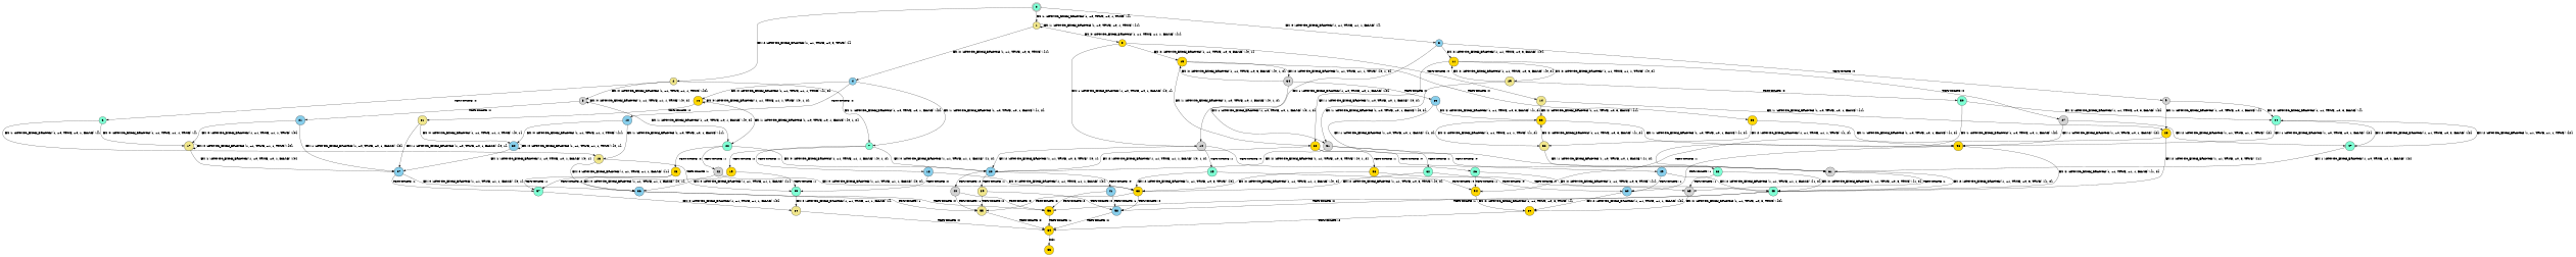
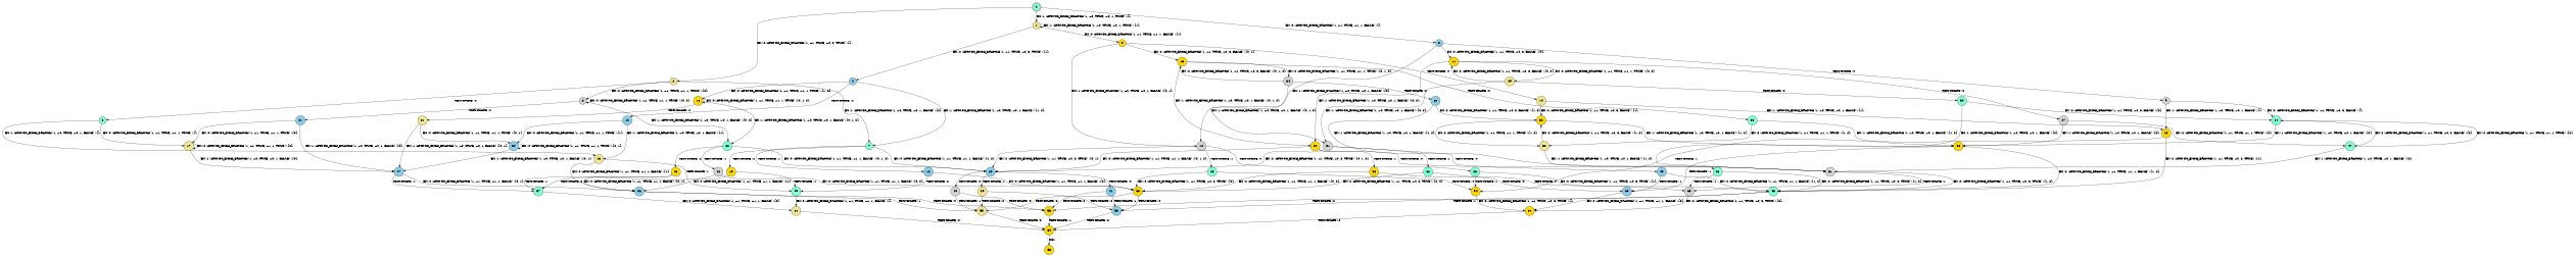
  digraph {
    node [fillcolor=gold shape=circle style=filled]
    0 [fillcolor=aquamarine peripheries=2]
    1 [fillcolor=khaki]
    2 [fillcolor=khaki]
    3 [fillcolor=skyblue]
    4 [fillcolor=skyblue]
    5
    6 [fillcolor=aquamarine]
    7 [fillcolor=aquamarine]
    8 [fillcolor=lightgrey]
    9 [fillcolor=lightgrey]
    10 [fillcolor=lightgrey]
    11
    12 [fillcolor=skyblue]
    13
    14 [fillcolor=khaki]
    15
    16 [fillcolor=khaki]
    17 [fillcolor=khaki]
    18 [fillcolor=skyblue]
    19
    20 [fillcolor=skyblue]
    21 [fillcolor=skyblue]
    22 [fillcolor=aquamarine]
    23
    24 [fillcolor=aquamarine]
    25 [fillcolor=aquamarine]
    26 [fillcolor=aquamarine]
    27 [fillcolor=lightgrey]
    28
    29 [fillcolor=khaki]
    30 [fillcolor=skyblue]
    n32 [fillcolor=khaki label=81]
    32
-   33
+   33 [fillcolor=aquamarine]
    34 [fillcolor=lightgrey]
    35 [fillcolor=aquamarine]
    36 [fillcolor=skyblue]
    37 [fillcolor=skyblue]
    38
    39 [fillcolor=khaki]
    40 [fillcolor=lightgrey]
    41 [fillcolor=skyblue]
    42 [fillcolor=lightgrey]
    43
    n45 [label=94]
    45 [fillcolor=aquamarine]
    46
    47 [fillcolor=aquamarine]
    48
    49 [fillcolor=skyblue]
    50 [fillcolor=aquamarine]
    51 [fillcolor=lightgrey]
    52 [fillcolor=khaki]
    53 [fillcolor=skyblue]
    54 [fillcolor=khaki]
    55 [fillcolor=khaki]
    56
    57 [fillcolor=aquamarine]
    58 [fillcolor=skyblue]
    59
    60 [fillcolor=skyblue]
    61 [fillcolor=lightgrey]
    62 [fillcolor=aquamarine]
    63 [fillcolor=aquamarine]
    64
    65 [fillcolor=lightgrey]
    66
    0 -> 1 [label="EX !1 !ATOMIC_EXCH_BRANCH (1, +0, TRUE, +0, 1, TRUE) !{}"]
    0 -> 2 [label="EX !2 !ATOMIC_EXCH_BRANCH (1, +1, TRUE, +0, 3, TRUE) !{}"]
    0 -> 3 [label="EX !0 !ATOMIC_EXCH_BRANCH (1, +1, TRUE, +1, 1, FALSE) !{}"]
    1 -> 1 [label="EX !1 !ATOMIC_EXCH_BRANCH (1, +0, TRUE, +0, 1, TRUE) !{1}"]
    1 -> 4 [label="EX !2 !ATOMIC_EXCH_BRANCH (1, +1, TRUE, +0, 3, TRUE) !{1}"]
    1 -> 5 [label="EX !0 !ATOMIC_EXCH_BRANCH (1, +1, TRUE, +1, 1, FALSE) !{1}"]
    2 -> 6 [label="TERMINATE !2"]
    2 -> 7 [label="EX !1 !ATOMIC_EXCH_BRANCH (1, +0, TRUE, +0, 1, FALSE) !{2}"]
    2 -> 8 [label="EX !0 !ATOMIC_EXCH_BRANCH (1, +1, TRUE, +1, 1, TRUE) !{2}"]
    3 -> 9 [label="TERMINATE !0"]
    3 -> 10 [label="EX !1 !ATOMIC_EXCH_BRANCH (1, +0, TRUE, +0, 1, FALSE) !{0}"]
    3 -> 11 [label="EX !2 !ATOMIC_EXCH_BRANCH (1, +1, TRUE, +0, 3, FALSE) !{0}"]
    4 -> 7 [label="EX !1 !ATOMIC_EXCH_BRANCH (1, +0, TRUE, +0, 1, FALSE) !{1, 2}"]
    4 -> 12 [label="TERMINATE !2"]
    4 -> 13 [label="EX !0 !ATOMIC_EXCH_BRANCH (1, +1, TRUE, +1, 1, TRUE) !{1, 2}"]
    5 -> 10 [label="EX !1 !ATOMIC_EXCH_BRANCH (1, +0, TRUE, +0, 1, FALSE) !{0, 1}"]
    5 -> 14 [label="TERMINATE !0"]
    5 -> 15 [label="EX !2 !ATOMIC_EXCH_BRANCH (1, +1, TRUE, +0, 3, FALSE) !{0, 1}"]
    6 -> 16 [label="EX !1 !ATOMIC_EXCH_BRANCH (1, +0, TRUE, +0, 1, FALSE) !{}"]
    6 -> 17 [label="EX !0 !ATOMIC_EXCH_BRANCH (1, +1, TRUE, +1, 1, TRUE) !{}"]
    7 -> 18 [label="TERMINATE !1"]
    7 -> 19 [label="TERMINATE !2"]
    7 -> 20 [label="EX !0 !ATOMIC_EXCH_BRANCH (1, +1, TRUE, +1, 1, FALSE) !{1, 2}"]
    8 -> 8 [label="EX !0 !ATOMIC_EXCH_BRANCH (1, +1, TRUE, +1, 1, TRUE) !{0, 2}"]
    8 -> 21 [label="TERMINATE !2"]
    8 -> 22 [label="EX !1 !ATOMIC_EXCH_BRANCH (1, +0, TRUE, +0, 1, FALSE) !{0, 2}"]
    9 -> 23 [label="EX !1 !ATOMIC_EXCH_BRANCH (1, +0, TRUE, +0, 1, FALSE) !{}"]
    9 -> 24 [label="EX !2 !ATOMIC_EXCH_BRANCH (1, +1, TRUE, +0, 3, FALSE) !{}"]
    10 -> 20 [label="EX !2 !ATOMIC_EXCH_BRANCH (1, +1, TRUE, +0, 3, TRUE) !{0, 1}"]
    10 -> 25 [label="TERMINATE !1"]
    10 -> 26 [label="TERMINATE !0"]
    11 -> 27 [label="TERMINATE !0"]
    11 -> 28 [label="EX !1 !ATOMIC_EXCH_BRANCH (1, +0, TRUE, +0, 1, FALSE) !{0, 2}"]
    11 -> 29 [label="EX !2 !ATOMIC_EXCH_BRANCH (1, +1, TRUE, +1, 1, TRUE) !{0, 2}"]
    12 -> 16 [label="EX !1 !ATOMIC_EXCH_BRANCH (1, +0, TRUE, +0, 1, FALSE) !{1}"]
    12 -> 30 [label="EX !0 !ATOMIC_EXCH_BRANCH (1, +1, TRUE, +1, 1, TRUE) !{1}"]
    13 -> 13 [label="EX !0 !ATOMIC_EXCH_BRANCH (1, +1, TRUE, +1, 1, TRUE) !{0, 1, 2}"]
    13 -> 22 [label="EX !1 !ATOMIC_EXCH_BRANCH (1, +0, TRUE, +0, 1, FALSE) !{0, 1, 2}"]
    13 -> n32 [label="TERMINATE !2"]
    14 -> 23 [label="EX !1 !ATOMIC_EXCH_BRANCH (1, +0, TRUE, +0, 1, FALSE) !{1}"]
    14 -> 32 [label="EX !2 !ATOMIC_EXCH_BRANCH (1, +1, TRUE, +0, 3, FALSE) !{1}"]
    15 -> 28 [label="EX !1 !ATOMIC_EXCH_BRANCH (1, +0, TRUE, +0, 1, FALSE) !{0, 1, 2}"]
    15 -> 33 [label="TERMINATE !0"]
    15 -> 34 [label="EX !2 !ATOMIC_EXCH_BRANCH (1, +1, TRUE, +1, 1, TRUE) !{0, 1, 2}"]
    16 -> 35 [label="TERMINATE !1"]
    16 -> 36 [label="EX !0 !ATOMIC_EXCH_BRANCH (1, +1, TRUE, +1, 1, FALSE) !{1}"]
    17 -> 17 [label="EX !0 !ATOMIC_EXCH_BRANCH (1, +1, TRUE, +1, 1, TRUE) !{0}"]
    17 -> 37 [label="EX !1 !ATOMIC_EXCH_BRANCH (1, +0, TRUE, +0, 1, FALSE) !{0}"]
    18 -> 35 [label="TERMINATE !2"]
    18 -> 38 [label="EX !0 !ATOMIC_EXCH_BRANCH (1, +1, TRUE, +1, 1, FALSE) !{2}"]
    19 -> 35 [label="TERMINATE !1"]
    19 -> 36 [label="EX !0 !ATOMIC_EXCH_BRANCH (1, +1, TRUE, +1, 1, FALSE) !{1}"]
    20 -> 39 [label="TERMINATE !1"]
    20 -> 40 [label="TERMINATE !2"]
    20 -> 41 [label="TERMINATE !0"]
    21 -> 17 [label="EX !0 !ATOMIC_EXCH_BRANCH (1, +1, TRUE, +1, 1, TRUE) !{0}"]
    21 -> 37 [label="EX !1 !ATOMIC_EXCH_BRANCH (1, +0, TRUE, +0, 1, FALSE) !{0}"]
    22 -> 20 [label="EX !0 !ATOMIC_EXCH_BRANCH (1, +1, TRUE, +1, 1, FALSE) !{0, 1, 2}"]
    22 -> 42 [label="TERMINATE !1"]
    22 -> 43 [label="TERMINATE !2"]
    23 -> n45 [label="TERMINATE !1"]
    23 -> 45 [label="EX !2 !ATOMIC_EXCH_BRANCH (1, +1, TRUE, +0, 3, TRUE) !{1}"]
    24 -> 46 [label="EX !1 !ATOMIC_EXCH_BRANCH (1, +0, TRUE, +0, 1, FALSE) !{2}"]
    24 -> 47 [label="EX !2 !ATOMIC_EXCH_BRANCH (1, +1, TRUE, +1, 1, TRUE) !{2}"]
    25 -> 38 [label="EX !2 !ATOMIC_EXCH_BRANCH (1, +1, TRUE, +0, 3, TRUE) !{0}"]
    25 -> n45 [label="TERMINATE !0"]
    26 -> n45 [label="TERMINATE !1"]
    26 -> 45 [label="EX !2 !ATOMIC_EXCH_BRANCH (1, +1, TRUE, +0, 3, TRUE) !{1}"]
    27 -> 46 [label="EX !1 !ATOMIC_EXCH_BRANCH (1, +0, TRUE, +0, 1, FALSE) !{2}"]
    27 -> 47 [label="EX !2 !ATOMIC_EXCH_BRANCH (1, +1, TRUE, +1, 1, TRUE) !{2}"]
    28 -> 20 [label="EX !2 !ATOMIC_EXCH_BRANCH (1, +1, TRUE, +1, 1, FALSE) !{0, 1, 2}"]
    28 -> 48 [label="TERMINATE !1"]
    28 -> 49 [label="TERMINATE !0"]
    29 -> 11 [label="EX !2 !ATOMIC_EXCH_BRANCH (1, +1, TRUE, +0, 3, FALSE) !{0, 2}"]
    29 -> 50 [label="TERMINATE !0"]
    29 -> 51 [label="EX !1 !ATOMIC_EXCH_BRANCH (1, +0, TRUE, +0, 1, FALSE) !{0, 2}"]
    30 -> 30 [label="EX !0 !ATOMIC_EXCH_BRANCH (1, +1, TRUE, +1, 1, TRUE) !{0, 1}"]
    30 -> 37 [label="EX !1 !ATOMIC_EXCH_BRANCH (1, +0, TRUE, +0, 1, FALSE) !{0, 1}"]
    n32 -> 30 [label="EX !0 !ATOMIC_EXCH_BRANCH (1, +1, TRUE, +1, 1, TRUE) !{0, 1}"]
    n32 -> 37 [label="EX !1 !ATOMIC_EXCH_BRANCH (1, +0, TRUE, +0, 1, FALSE) !{0, 1}"]
    32 -> 46 [label="EX !1 !ATOMIC_EXCH_BRANCH (1, +0, TRUE, +0, 1, FALSE) !{1, 2}"]
    32 -> 52 [label="EX !2 !ATOMIC_EXCH_BRANCH (1, +1, TRUE, +1, 1, TRUE) !{1, 2}"]
    33 -> 46 [label="EX !1 !ATOMIC_EXCH_BRANCH (1, +0, TRUE, +0, 1, FALSE) !{1, 2}"]
    33 -> 52 [label="EX !2 !ATOMIC_EXCH_BRANCH (1, +1, TRUE, +1, 1, TRUE) !{1, 2}"]
    34 -> 15 [label="EX !2 !ATOMIC_EXCH_BRANCH (1, +1, TRUE, +0, 3, FALSE) !{0, 1, 2}"]
    34 -> 51 [label="EX !1 !ATOMIC_EXCH_BRANCH (1, +0, TRUE, +0, 1, FALSE) !{0, 1, 2}"]
    34 -> 53 [label="TERMINATE !0"]
    35 -> 54 [label="EX !0 !ATOMIC_EXCH_BRANCH (1, +1, TRUE, +1, 1, FALSE) !{}"]
    36 -> 55 [label="TERMINATE !1"]
    36 -> 56 [label="TERMINATE !0"]
    37 -> 36 [label="EX !0 !ATOMIC_EXCH_BRANCH (1, +1, TRUE, +1, 1, FALSE) !{0, 1}"]
    37 -> 57 [label="TERMINATE !1"]
    38 -> 55 [label="TERMINATE !2"]
    38 -> 58 [label="TERMINATE !0"]
    39 -> 55 [label="TERMINATE !2"]
    39 -> 58 [label="TERMINATE !0"]
    40 -> 55 [label="TERMINATE !1"]
    40 -> 56 [label="TERMINATE !0"]
    41 -> 56 [label="TERMINATE !2"]
    41 -> 58 [label="TERMINATE !1"]
    42 -> 38 [label="EX !0 !ATOMIC_EXCH_BRANCH (1, +1, TRUE, +1, 1, FALSE) !{0, 2}"]
    42 -> 57 [label="TERMINATE !2"]
    43 -> 36 [label="EX !0 !ATOMIC_EXCH_BRANCH (1, +1, TRUE, +1, 1, FALSE) !{0, 1}"]
    43 -> 57 [label="TERMINATE !1"]
    n45 -> 59 [label="EX !2 !ATOMIC_EXCH_BRANCH (1, +1, TRUE, +0, 3, TRUE) !{}"]
    45 -> 56 [label="TERMINATE !2"]
    45 -> 58 [label="TERMINATE !1"]
    46 -> 45 [label="EX !2 !ATOMIC_EXCH_BRANCH (1, +1, TRUE, +1, 1, FALSE) !{1, 2}"]
    46 -> 60 [label="TERMINATE !1"]
    47 -> 24 [label="EX !2 !ATOMIC_EXCH_BRANCH (1, +1, TRUE, +0, 3, FALSE) !{2}"]
    47 -> 61 [label="EX !1 !ATOMIC_EXCH_BRANCH (1, +0, TRUE, +0, 1, FALSE) !{2}"]
    48 -> 38 [label="EX !2 !ATOMIC_EXCH_BRANCH (1, +1, TRUE, +1, 1, FALSE) !{0, 2}"]
    48 -> 60 [label="TERMINATE !0"]
    49 -> 45 [label="EX !2 !ATOMIC_EXCH_BRANCH (1, +1, TRUE, +1, 1, FALSE) !{1, 2}"]
    49 -> 60 [label="TERMINATE !1"]
    50 -> 24 [label="EX !2 !ATOMIC_EXCH_BRANCH (1, +1, TRUE, +0, 3, FALSE) !{2}"]
    50 -> 61 [label="EX !1 !ATOMIC_EXCH_BRANCH (1, +0, TRUE, +0, 1, FALSE) !{2}"]
    51 -> 20 [label="EX !2 !ATOMIC_EXCH_BRANCH (1, +1, TRUE, +0, 3, TRUE) !{0, 1, 2}"]
    51 -> 62 [label="TERMINATE !1"]
    51 -> 63 [label="TERMINATE !0"]
    52 -> 32 [label="EX !2 !ATOMIC_EXCH_BRANCH (1, +1, TRUE, +0, 3, FALSE) !{1, 2}"]
    52 -> 61 [label="EX !1 !ATOMIC_EXCH_BRANCH (1, +0, TRUE, +0, 1, FALSE) !{1, 2}"]
    53 -> 32 [label="EX !2 !ATOMIC_EXCH_BRANCH (1, +1, TRUE, +0, 3, FALSE) !{1, 2}"]
    53 -> 61 [label="EX !1 !ATOMIC_EXCH_BRANCH (1, +0, TRUE, +0, 1, FALSE) !{1, 2}"]
    54 -> 64 [label="TERMINATE !0"]
    55 -> 64 [label="TERMINATE !0"]
    56 -> 64 [label="TERMINATE !1"]
    57 -> 54 [label="EX !0 !ATOMIC_EXCH_BRANCH (1, +1, TRUE, +1, 1, FALSE) !{0}"]
    58 -> 64 [label="TERMINATE !2"]
    59 -> 64 [label="TERMINATE !2"]
    60 -> 59 [label="EX !2 !ATOMIC_EXCH_BRANCH (1, +1, TRUE, +1, 1, FALSE) !{2}"]
    61 -> 45 [label="EX !2 !ATOMIC_EXCH_BRANCH (1, +1, TRUE, +0, 3, TRUE) !{1, 2}"]
    61 -> 65 [label="TERMINATE !1"]
    62 -> 38 [label="EX !2 !ATOMIC_EXCH_BRANCH (1, +1, TRUE, +0, 3, TRUE) !{0, 2}"]
    62 -> 65 [label="TERMINATE !0"]
    63 -> 45 [label="EX !2 !ATOMIC_EXCH_BRANCH (1, +1, TRUE, +0, 3, TRUE) !{1, 2}"]
    63 -> 65 [label="TERMINATE !1"]
    64 -> 66 [label=exit]
    65 -> 59 [label="EX !2 !ATOMIC_EXCH_BRANCH (1, +1, TRUE, +0, 3, TRUE) !{2}"]
  }
